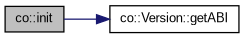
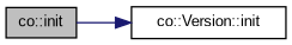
  digraph {
    rankdir=LR
    fontname="Liberation Sans"
    node [color=black fontname="Liberation Sans" fontsize=10 shape=record style=filled]
    n1 [fillcolor=grey75 fontcolor=black height=0.2 label="co::init" width=0.4]
-   n2 [fillcolor=white height=0.2 label="co::Version::getABI" width=0.4]
+   n2 [fillcolor=white height=0.2 label="co::Version::init" width=0.4]
    n1 -> n2 [color=midnightblue fontname="Liberation Sans" fontsize=10 labelfontname=FreeSans labelfontsize=10 style=solid]
  }
